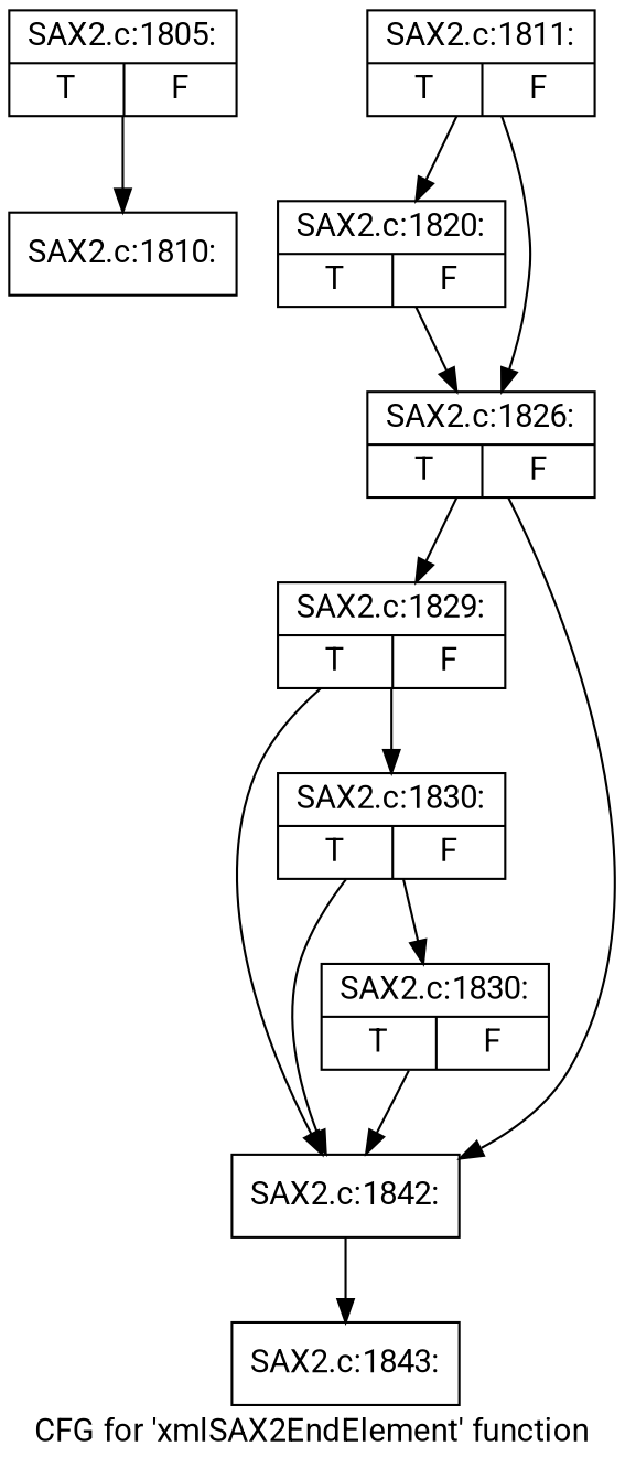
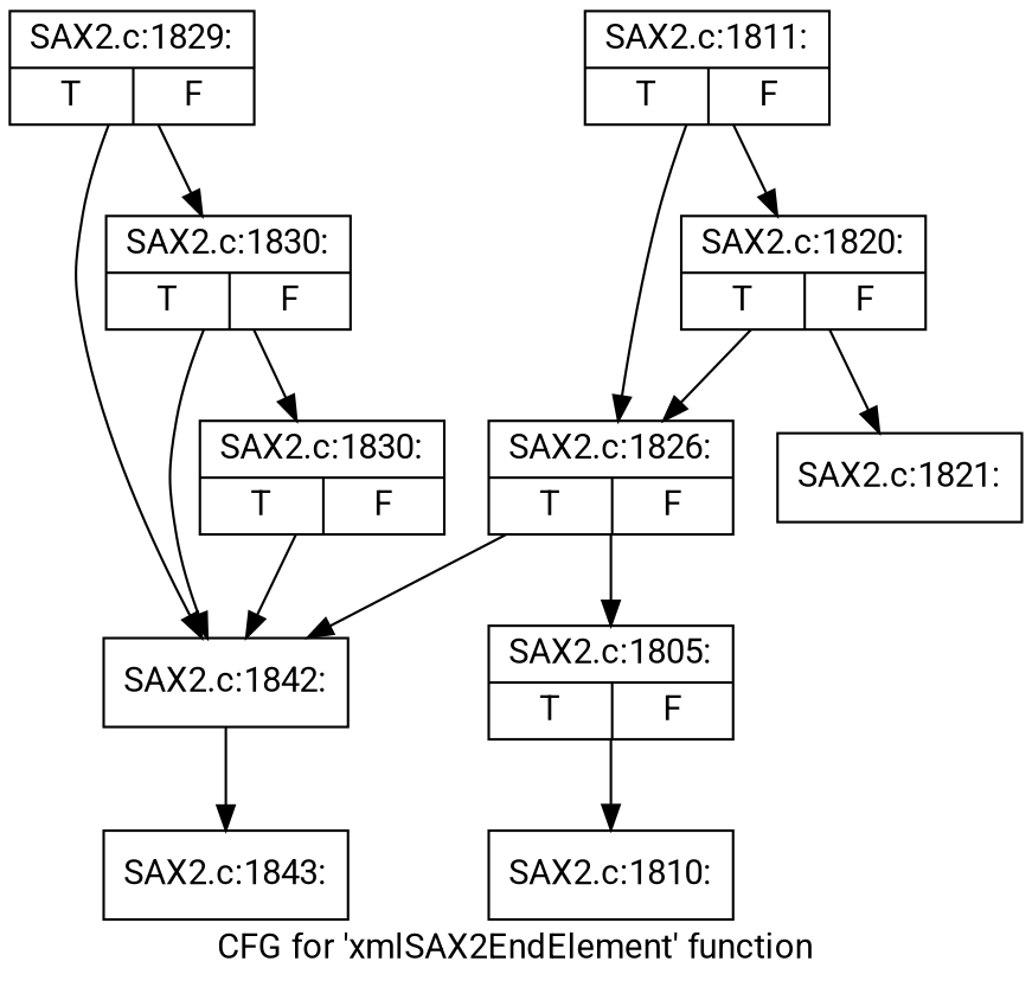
  digraph {
    fontname=Roboto
    label="CFG for 'xmlSAX2EndElement' function"
    node [fontname=Roboto shape=record]
    edge [fontname=Roboto]
    n1 [label="{SAX2.c:1805:|{<s0>T|<s1>F}}"]
    n2 [label="{SAX2.c:1810:}"]
    n3 [label="{SAX2.c:1811:|{<s0>T|<s1>F}}"]
    n4 [label="{SAX2.c:1820:|{<s0>T|<s1>F}}"]
    n5 [label="{SAX2.c:1826:|{<s0>T|<s1>F}}"]
    n6 [label="{SAX2.c:1843:}"]
+   n7 [label="{SAX2.c:1821:}"]
    n8 [label="{SAX2.c:1829:|{<s0>T|<s1>F}}"]
    n9 [label="{SAX2.c:1842:}"]
    n10 [label="{SAX2.c:1830:|{<s0>T|<s1>F}}"]
    n11 [label="{SAX2.c:1830:|{<s0>T|<s1>F}}"]
    n1 -> n2
    n3 -> n4
    n3 -> n5
    n4 -> n5
-   n5 -> n8
+   n4 -> n7
+   n5 -> n1
    n5 -> n9
    n8 -> n9
    n8 -> n10
    n9 -> n6
    n10 -> n9
    n10 -> n11
    n11 -> n9
  }
